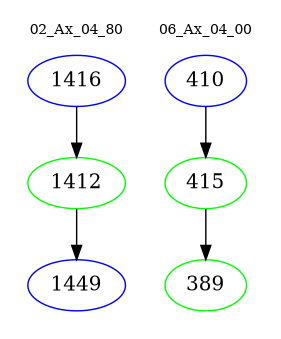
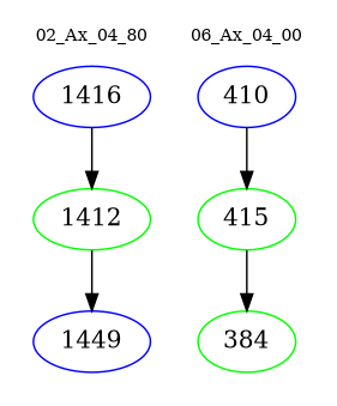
  digraph {
    node [color=blue]
    edge [color=black]
    n1 [label=1416]
    n2 [color=green label=1412]
    n3 [label=1449]
    n4 [label=410]
    n5 [color=green label=415]
-   n6 [color=green label=389]
+   n6 [color=green label=384]
    subgraph cluster_1 {
      color=white
      fontsize=10
      label="02_Ax_04_80"
      n1
      n2
      n3
    }
    subgraph cluster_2 {
      color=white
      fontsize=10
      label="06_Ax_04_00"
      n4
      n5
      n6
    }
    n1 -> n2
    n2 -> n3
    n4 -> n5
    n5 -> n6
  }
